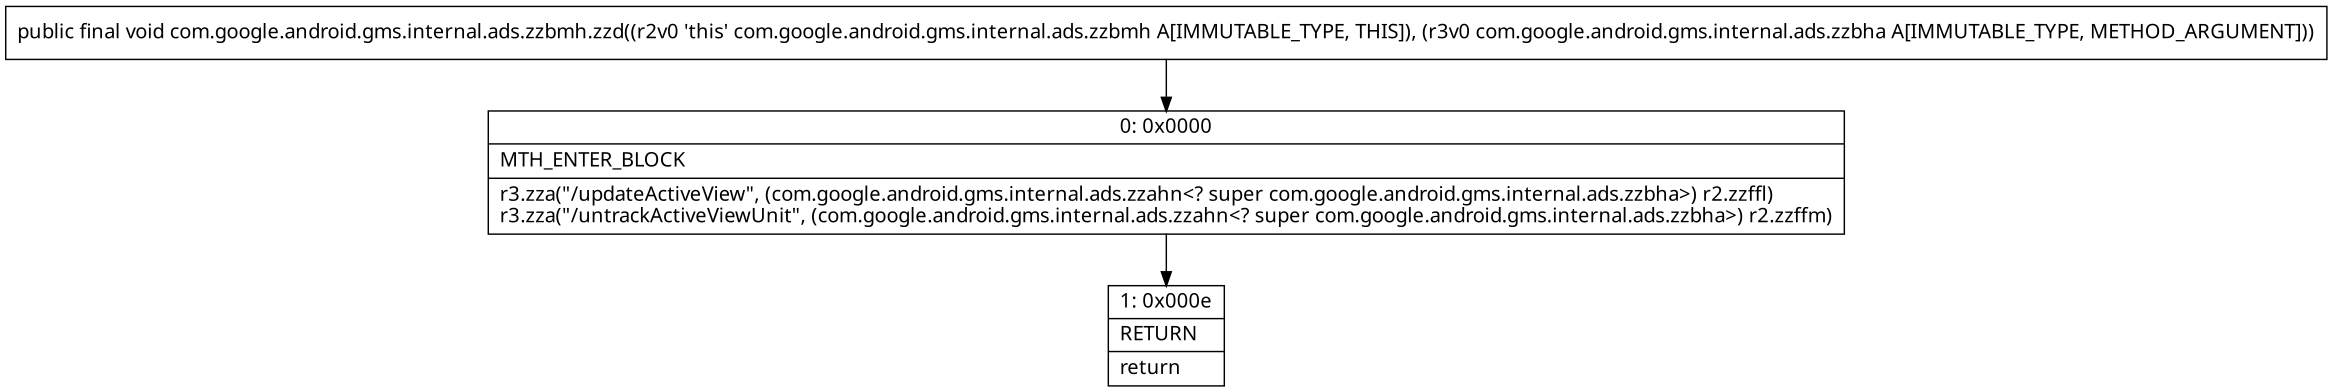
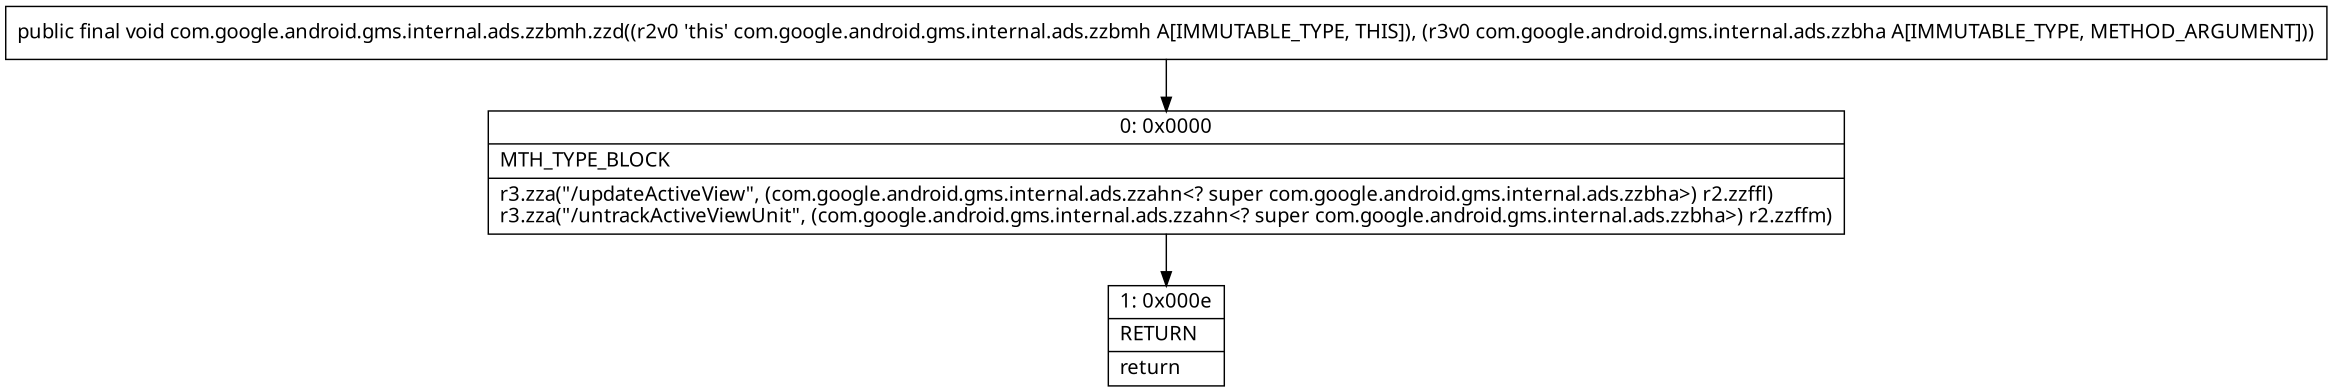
  digraph {
    fontname="Noto Sans"
    node [shape=record fontname="Noto Sans"]
    edge [fontname="Noto Sans"]
-   n1 [label="{0\:\ 0x0000|MTH_ENTER_BLOCK\l|r3.zza(\"\/updateActiveView\", (com.google.android.gms.internal.ads.zzahn\<? super com.google.android.gms.internal.ads.zzbha\>) r2.zzffl)\lr3.zza(\"\/untrackActiveViewUnit\", (com.google.android.gms.internal.ads.zzahn\<? super com.google.android.gms.internal.ads.zzbha\>) r2.zzffm)\l}"]
+   n1 [label="{0\:\ 0x0000|MTH_TYPE_BLOCK\l|r3.zza(\"\/updateActiveView\", (com.google.android.gms.internal.ads.zzahn\<? super com.google.android.gms.internal.ads.zzbha\>) r2.zzffl)\lr3.zza(\"\/untrackActiveViewUnit\", (com.google.android.gms.internal.ads.zzahn\<? super com.google.android.gms.internal.ads.zzbha\>) r2.zzffm)\l}"]
    n2 [label="{1\:\ 0x000e|RETURN\l|return\l}"]
    n3 [label="{public final void com.google.android.gms.internal.ads.zzbmh.zzd((r2v0 'this' com.google.android.gms.internal.ads.zzbmh A[IMMUTABLE_TYPE, THIS]), (r3v0 com.google.android.gms.internal.ads.zzbha A[IMMUTABLE_TYPE, METHOD_ARGUMENT])) }"]
    n1 -> n2
    n3 -> n1
  }
